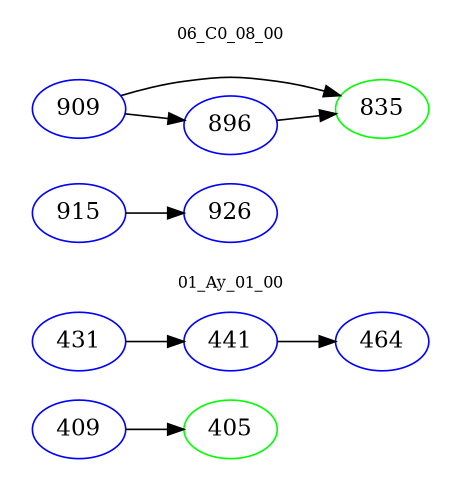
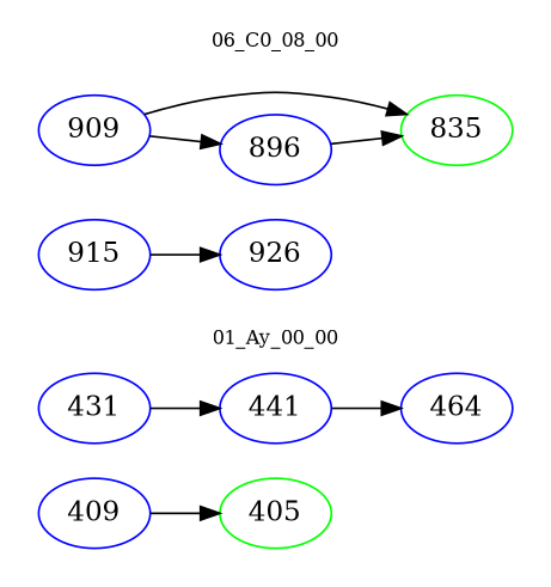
  digraph {
    rankdir=LR
    node [color=blue]
    edge [color=black]
    n1 [label=431]
    n2 [label=409]
    n3 [label=441]
    n4 [color=green label=405]
    n5 [label=464]
    n6 [label=909]
    n7 [label=896]
    n8 [label=915]
    n9 [color=green label=835]
    n10 [label=926]
    subgraph cluster_1 {
      color=white
      fontsize=10
-     label="01_Ay_01_00"
+     label="01_Ay_00_00"
      n1
      n2
      n3
      n4
      n5
    }
    subgraph cluster_2 {
      color=white
      fontsize=10
      label="06_C0_08_00"
      n6
      n7
      n8
      n9
      n10
    }
    n1 -> n3
    n2 -> n4
    n3 -> n5
    n6 -> n7
    n6 -> n9
    n7 -> n9
    n8 -> n10
  }
